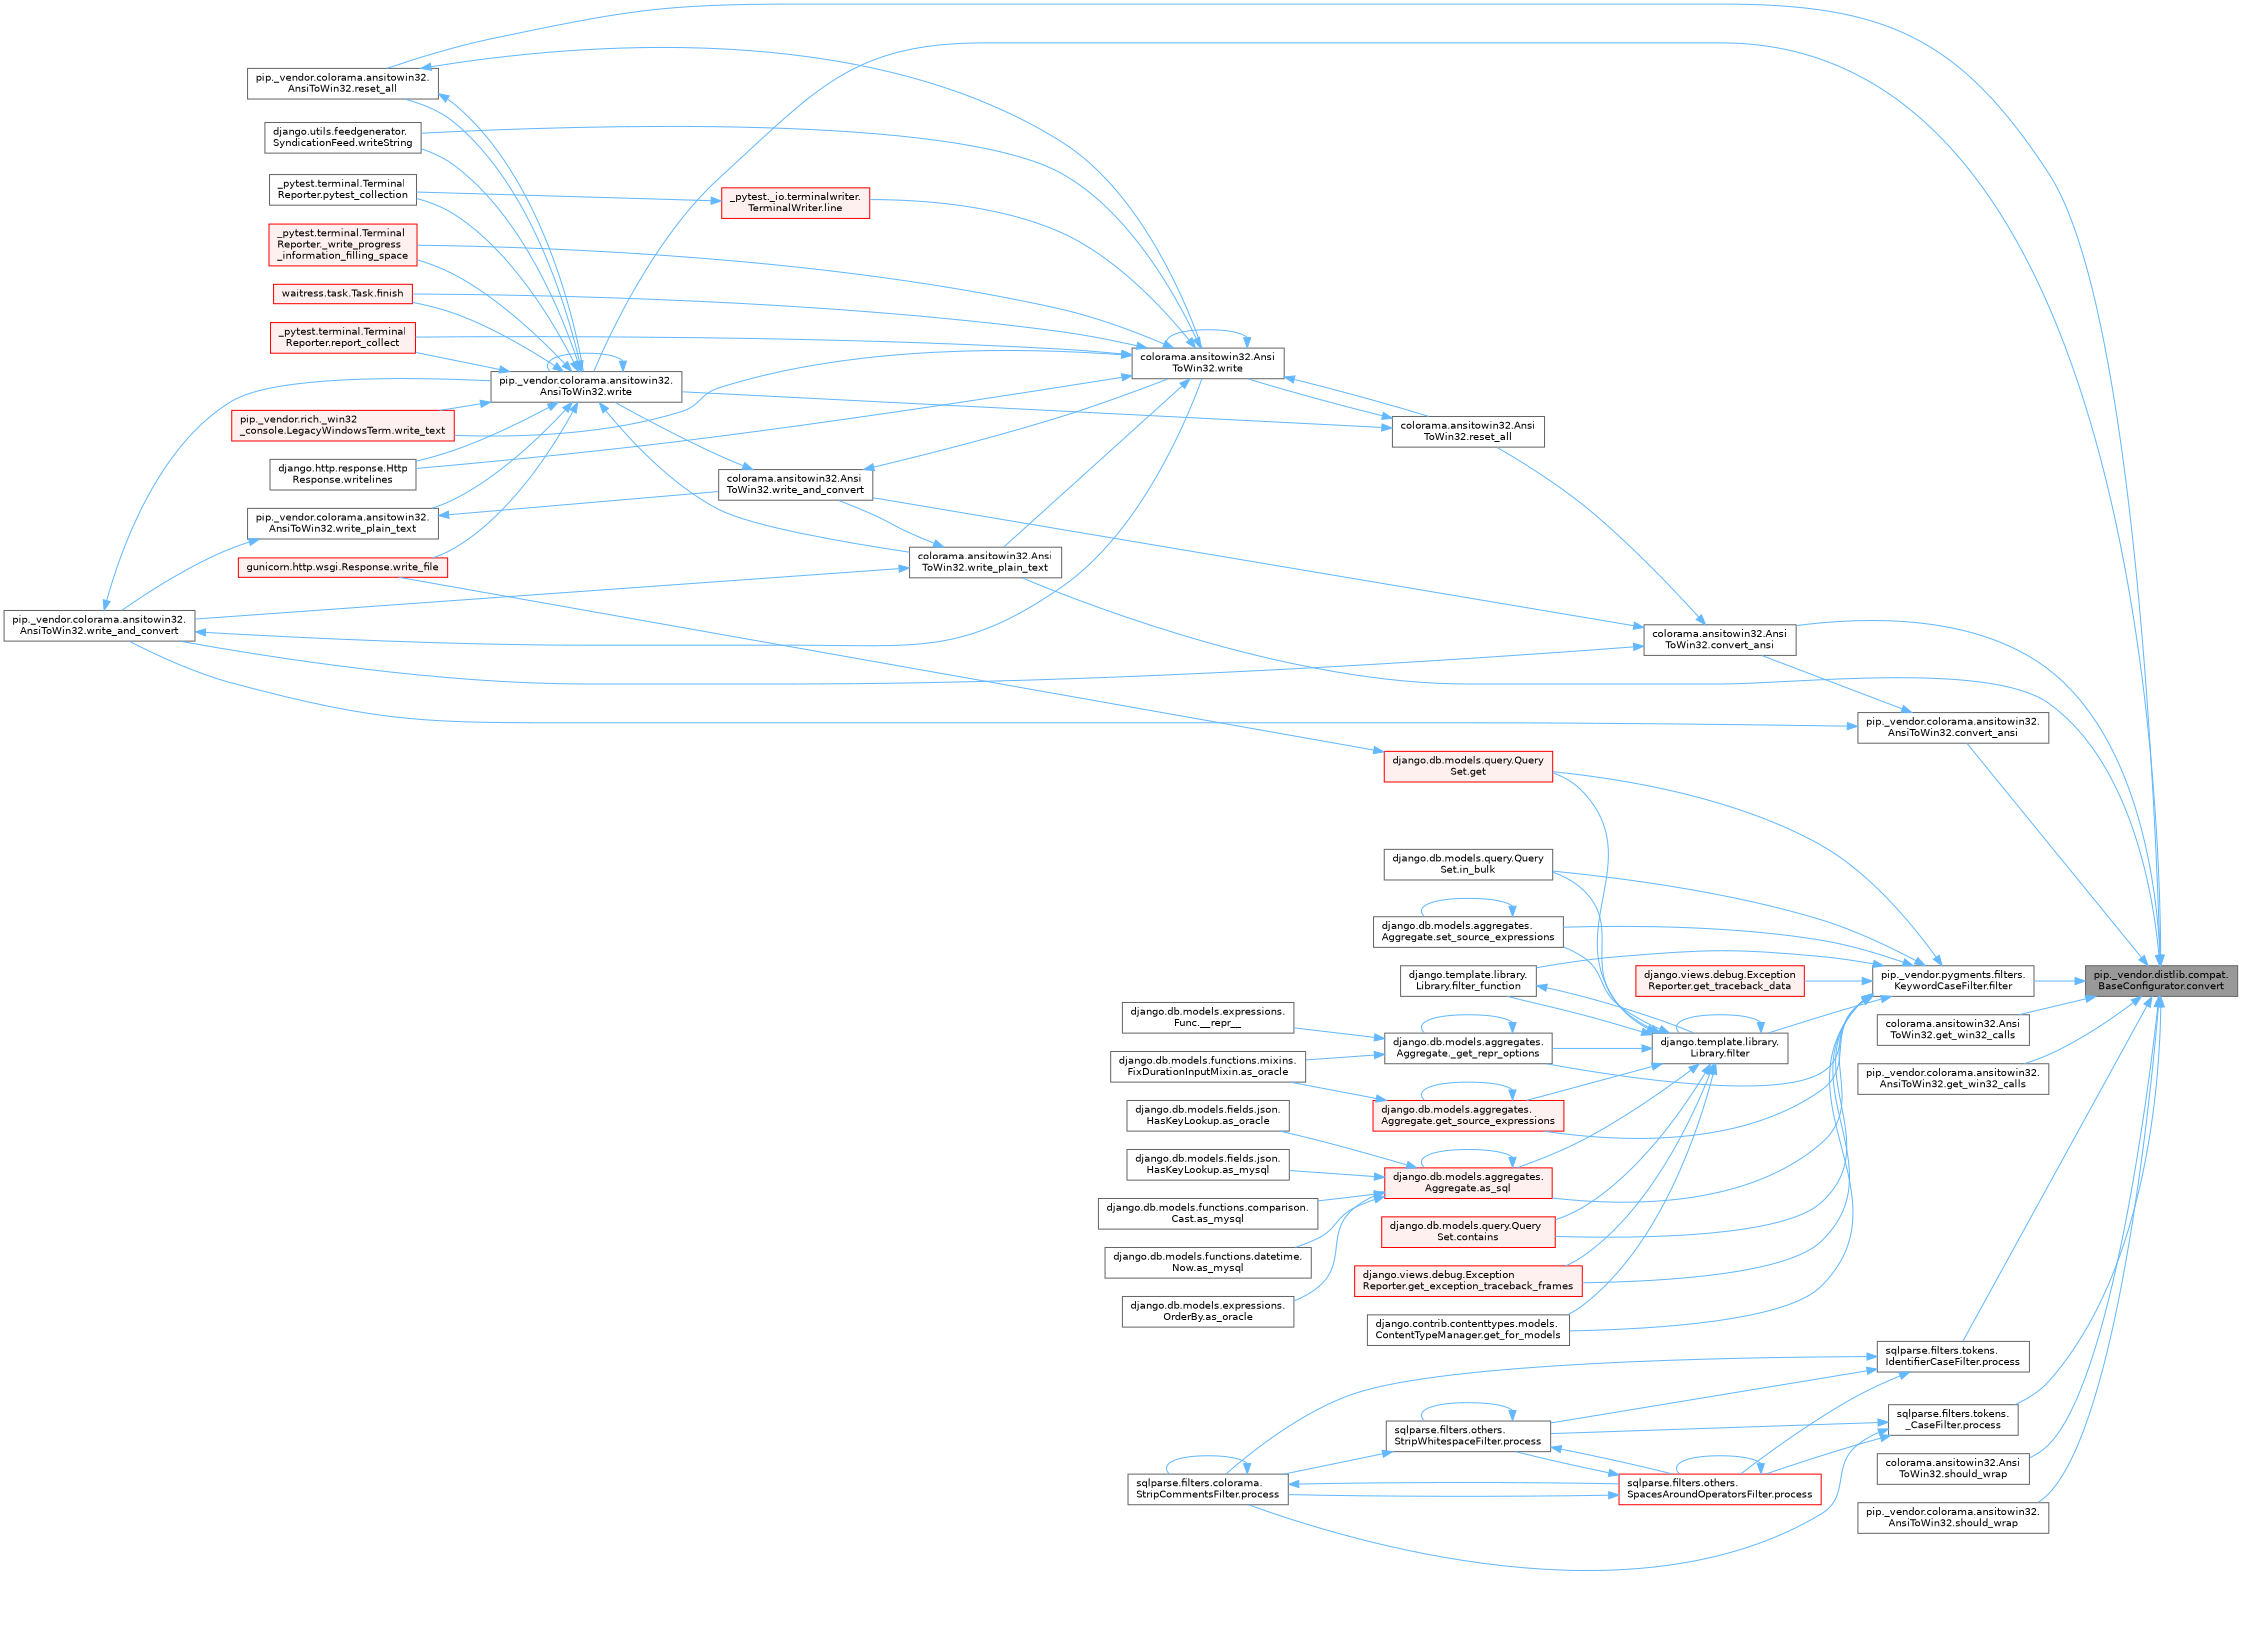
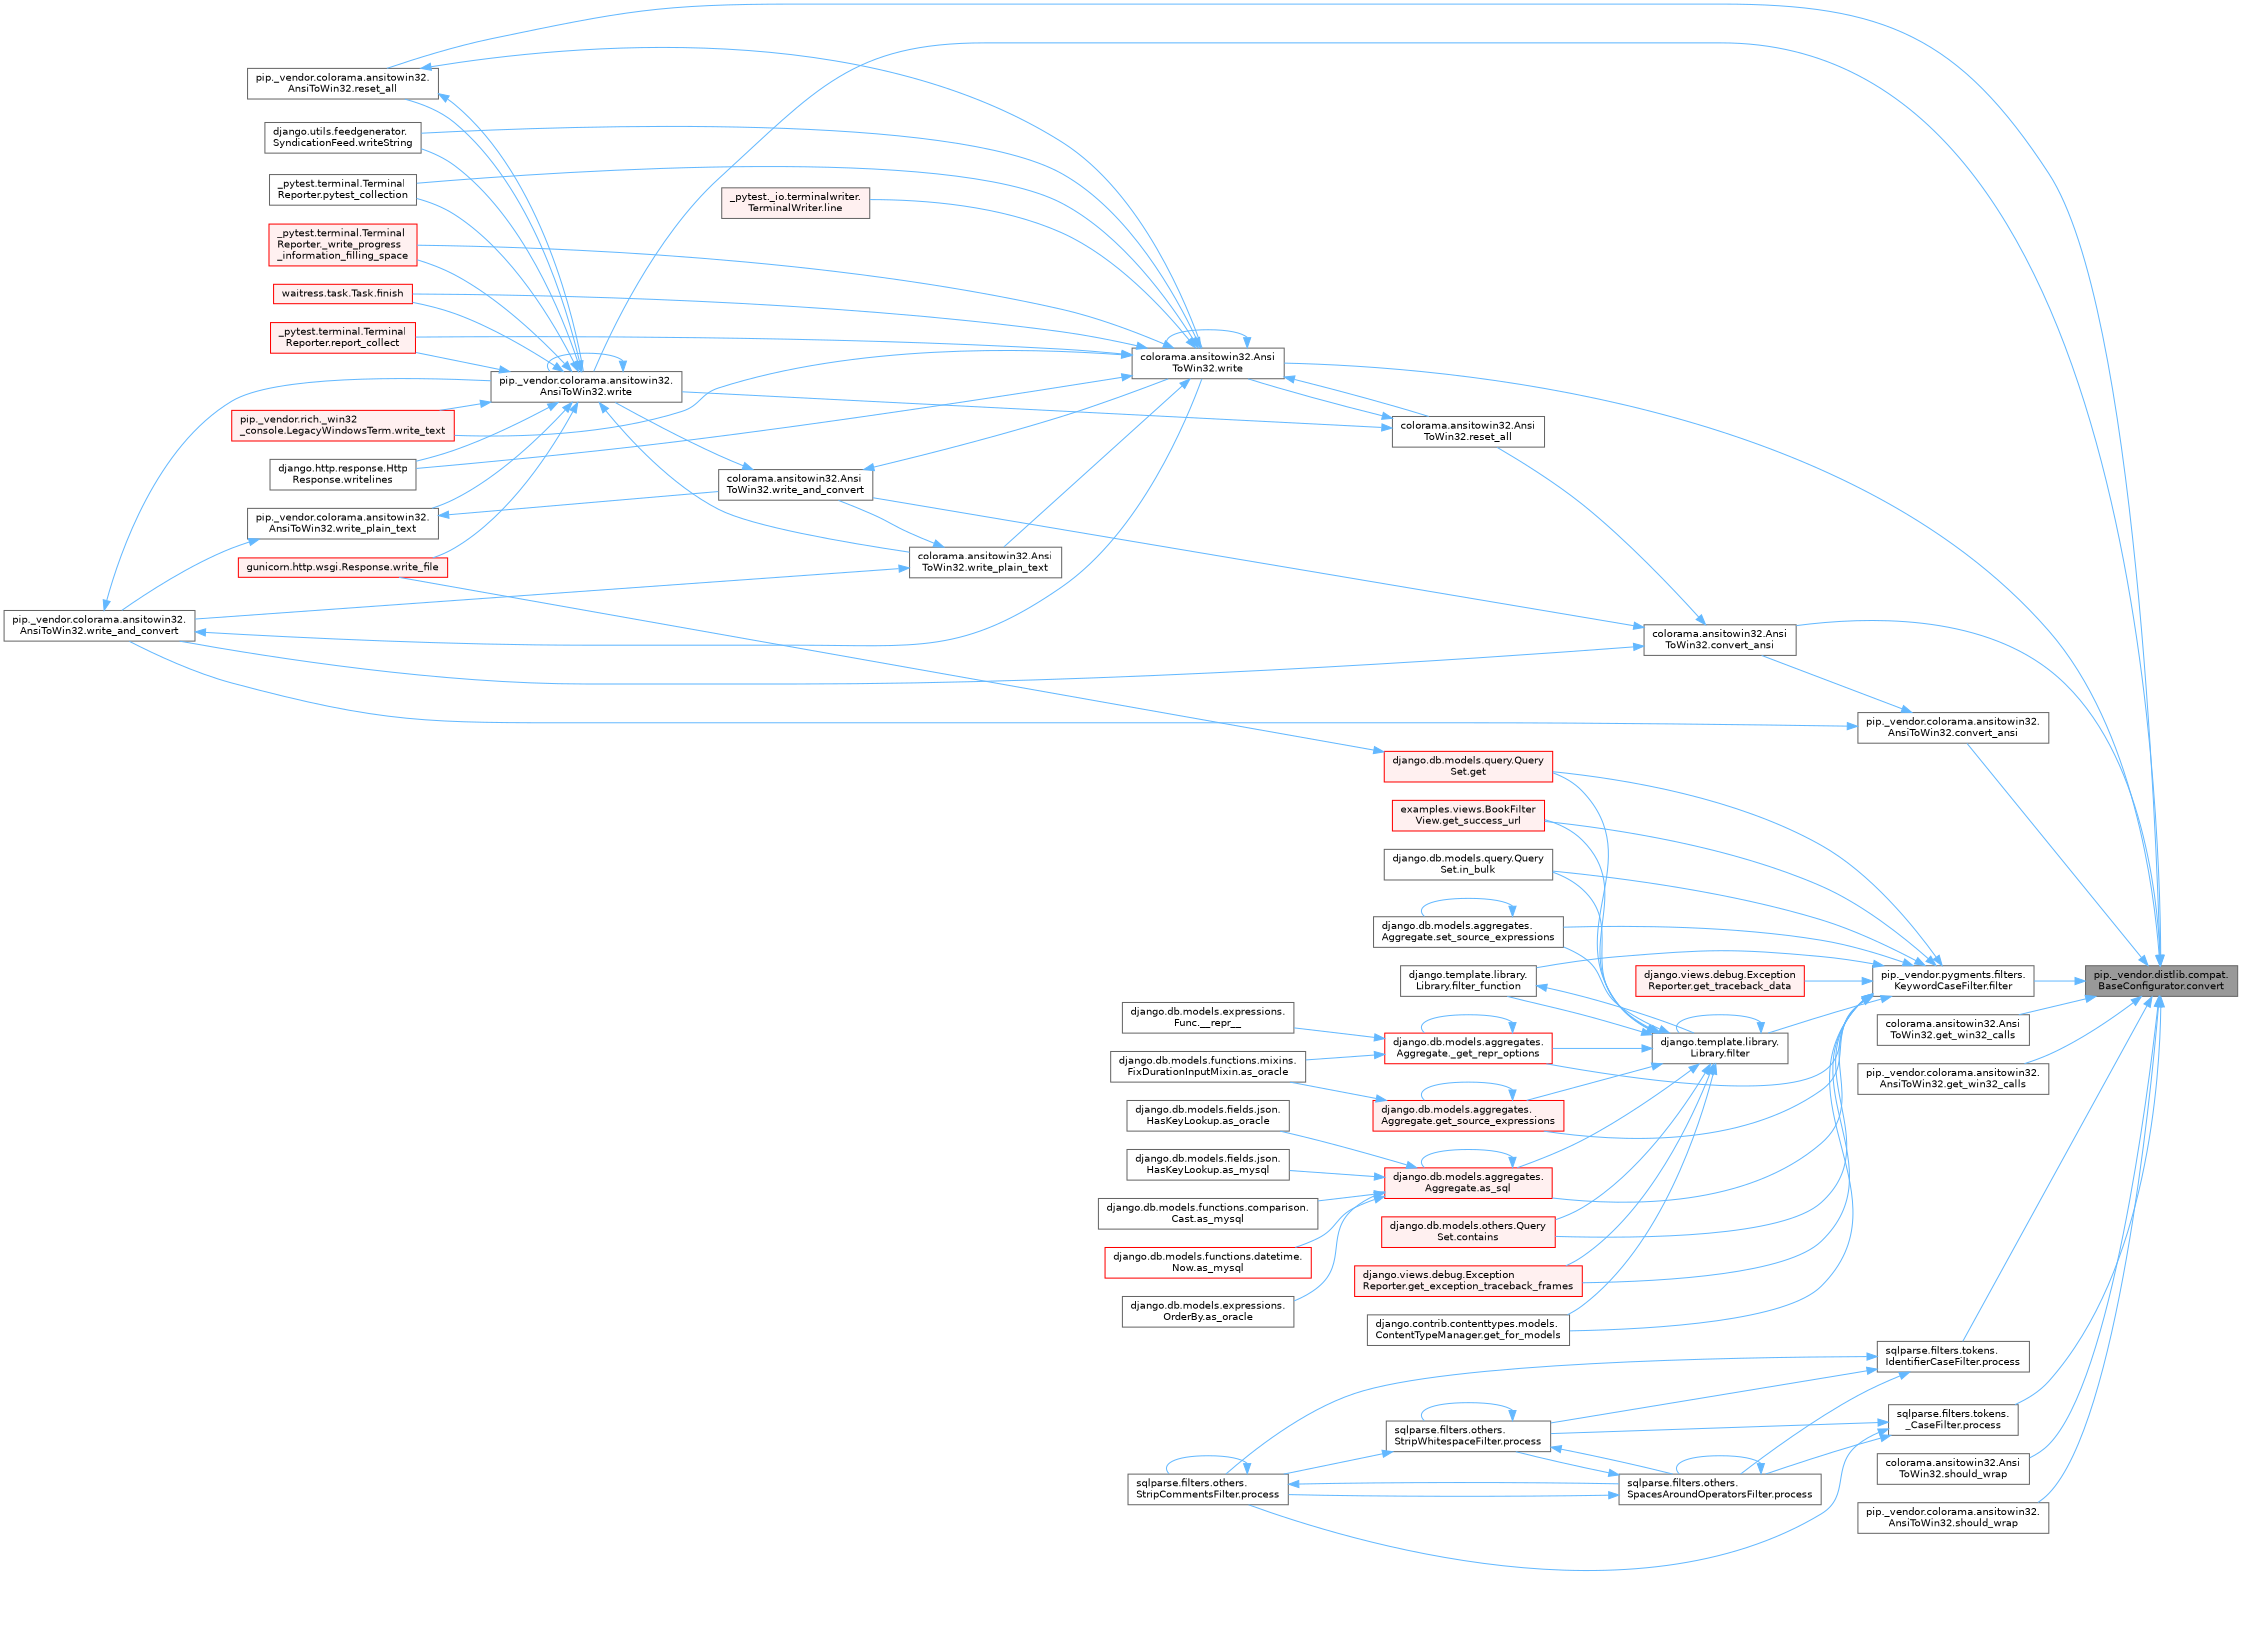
  digraph {
    rankdir=RL
    node [color=grey40 fillcolor=white fontname=Helvetica fontsize=10 shape=box style=filled]
    edge [color=steelblue1 dir=back fontname=Helvetica fontsize=10 labelfontname=Helvetica labelfontsize=10 style=solid]
    n1 [color=gray40 fillcolor=grey60 fontcolor=black height=0.2 label="pip._vendor.distlib.compat.\lBaseConfigurator.convert" width=0.4]
    n2 [height=0.2 label="colorama.ansitowin32.Ansi\lToWin32.convert_ansi" width=0.4]
    n3 [height=0.2 label="colorama.ansitowin32.Ansi\lToWin32.write" width=0.4]
    n4 [height=0.2 label="pip._vendor.colorama.ansitowin32.\lAnsiToWin32.write" width=0.4]
    n5 [height=0.2 label="pip._vendor.colorama.ansitowin32.\lAnsiToWin32.reset_all" width=0.4]
    n6 [height=0.2 label="pip._vendor.colorama.ansitowin32.\lAnsiToWin32.convert_ansi" width=0.4]
    n7 [height=0.2 label="pip._vendor.pygments.filters.\lKeywordCaseFilter.filter" width=0.4]
    n8 [height=0.2 label="colorama.ansitowin32.Ansi\lToWin32.get_win32_calls" width=0.4]
    n9 [height=0.2 label="pip._vendor.colorama.ansitowin32.\lAnsiToWin32.get_win32_calls" width=0.4]
    n10 [height=0.2 label="sqlparse.filters.tokens.\l_CaseFilter.process" width=0.4]
    n11 [height=0.2 label="sqlparse.filters.tokens.\lIdentifierCaseFilter.process" width=0.4]
    n12 [height=0.2 label="colorama.ansitowin32.Ansi\lToWin32.should_wrap" width=0.4]
    n13 [height=0.2 label="pip._vendor.colorama.ansitowin32.\lAnsiToWin32.should_wrap" width=0.4]
    n14 [height=0.2 label="colorama.ansitowin32.Ansi\lToWin32.reset_all" width=0.4]
    n15 [height=0.2 label="colorama.ansitowin32.Ansi\lToWin32.write_and_convert" width=0.4]
    n16 [height=0.2 label="pip._vendor.colorama.ansitowin32.\lAnsiToWin32.write_and_convert" width=0.4]
    n17 [color=red fillcolor="#FFF0F0" height=0.2 label="_pytest.terminal.Terminal\lReporter._write_progress\l_information_filling_space" width=0.4]
    n18 [color=red fillcolor="#FFF0F0" height=0.2 label="waitress.task.Task.finish" width=0.4]
-   n19 [color=red fillcolor="#FFF0F0" height=0.2 label="_pytest._io.terminalwriter.\lTerminalWriter.line" width=0.4]
+   n19 [fillcolor="#FFF0F0" height=0.2 label="_pytest._io.terminalwriter.\lTerminalWriter.line" width=0.4]
    n20 [height=0.2 label="_pytest.terminal.Terminal\lReporter.pytest_collection" width=0.4]
    n21 [color=red fillcolor="#FFF0F0" height=0.2 label="_pytest.terminal.Terminal\lReporter.report_collect" width=0.4]
    n22 [color=red fillcolor="#FFF0F0" height=0.2 label="pip._vendor.rich._win32\l_console.LegacyWindowsTerm.write_text" width=0.4]
    n23 [height=0.2 label="django.http.response.Http\lResponse.writelines" width=0.4]
    n24 [height=0.2 label="django.utils.feedgenerator.\lSyndicationFeed.writeString" width=0.4]
    n25 [height=0.2 label="colorama.ansitowin32.Ansi\lToWin32.write_plain_text" width=0.4]
    n26 [color=red fillcolor="#FFF0F0" height=0.2 label="gunicorn.http.wsgi.Response.write_file" width=0.4]
    n27 [height=0.2 label="pip._vendor.colorama.ansitowin32.\lAnsiToWin32.write_plain_text" width=0.4]
-   n28 [height=0.2 label="django.db.models.aggregates.\lAggregate._get_repr_options" width=0.4]
+   n28 [color=red height=0.2 label="django.db.models.aggregates.\lAggregate._get_repr_options" width=0.4]
    n29 [color=red fillcolor="#FFF0F0" height=0.2 label="django.db.models.aggregates.\lAggregate.as_sql" width=0.4]
-   n30 [color=red fillcolor="#FFF0F0" height=0.2 label="django.db.models.query.Query\lSet.contains" width=0.4]
+   n30 [color=red fillcolor="#FFF0F0" height=0.2 label="django.db.models.others.Query\lSet.contains" width=0.4]
    n31 [height=0.2 label="django.template.library.\lLibrary.filter" width=0.4]
    n32 [height=0.2 label="django.template.library.\lLibrary.filter_function" width=0.4]
    n33 [color=red fillcolor="#FFF0F0" height=0.2 label="django.db.models.query.Query\lSet.get" width=0.4]
    n34 [color=red fillcolor="#FFF0F0" height=0.2 label="django.views.debug.Exception\lReporter.get_exception_traceback_frames" width=0.4]
    n35 [height=0.2 label="django.contrib.contenttypes.models.\lContentTypeManager.get_for_models" width=0.4]
    n36 [color=red fillcolor="#FFF0F0" height=0.2 label="django.db.models.aggregates.\lAggregate.get_source_expressions" width=0.4]
+   n37 [color=red fillcolor="#FFF0F0" height=0.2 label="examples.views.BookFilter\lView.get_success_url" width=0.4]
    n38 [color=red fillcolor="#FFF0F0" height=0.2 label="django.views.debug.Exception\lReporter.get_traceback_data" width=0.4]
    n39 [height=0.2 label="django.db.models.query.Query\lSet.in_bulk" width=0.4]
    n40 [height=0.2 label="django.db.models.aggregates.\lAggregate.set_source_expressions" width=0.4]
-   n41 [color=red height=0.2 label="sqlparse.filters.others.\lSpacesAroundOperatorsFilter.process" width=0.4]
-   n42 [height=0.2 label="sqlparse.filters.colorama.\lStripCommentsFilter.process" width=0.4]
+   n41 [height=0.2 label="sqlparse.filters.others.\lSpacesAroundOperatorsFilter.process" width=0.4]
+   n42 [height=0.2 label="sqlparse.filters.others.\lStripCommentsFilter.process" width=0.4]
    n43 [height=0.2 label="sqlparse.filters.others.\lStripWhitespaceFilter.process" width=0.4]
    n44 [height=0.2 label="django.db.models.expressions.\lFunc.__repr__" width=0.4]
    n45 [height=0.2 label="django.db.models.functions.mixins.\lFixDurationInputMixin.as_oracle" width=0.4]
    n46 [height=0.2 label="django.db.models.fields.json.\lHasKeyLookup.as_mysql" width=0.4]
    n47 [height=0.2 label="django.db.models.functions.comparison.\lCast.as_mysql" width=0.4]
-   n48 [height=0.2 label="django.db.models.functions.datetime.\lNow.as_mysql" width=0.4]
+   n48 [color=red height=0.2 label="django.db.models.functions.datetime.\lNow.as_mysql" width=0.4]
    n49 [height=0.2 label="django.db.models.expressions.\lOrderBy.as_oracle" width=0.4]
    n50 [height=0.2 label="django.db.models.fields.json.\lHasKeyLookup.as_oracle" width=0.4]
    n1 -> n2
-   n1 -> n25
+   n1 -> n3
    n1 -> n4
    n1 -> n5
    n1 -> n6
    n1 -> n7
    n1 -> n8
    n1 -> n9
    n1 -> n10
    n1 -> n11
    n1 -> n12
    n1 -> n13
    n2 -> n14
    n2 -> n15
    n2 -> n16
    n3 -> n3
    n3 -> n14
    n3 -> n17
    n3 -> n18
    n3 -> n19
-   n19 -> n20
+   n3 -> n20
    n3 -> n21
    n3 -> n22
    n3 -> n23
    n3 -> n24
    n3 -> n25
    n4 -> n4
    n4 -> n5
    n4 -> n17
    n4 -> n18
    n4 -> n20
    n4 -> n21
    n4 -> n22
    n4 -> n23
    n4 -> n24
    n4 -> n25
    n4 -> n26
    n4 -> n27
    n5 -> n3
    n5 -> n4
    n6 -> n2
    n6 -> n16
    n7 -> n28
    n7 -> n29
    n7 -> n30
    n7 -> n31
    n7 -> n32
    n7 -> n33
    n7 -> n34
    n7 -> n35
    n7 -> n36
+   n7 -> n37
    n7 -> n38
    n7 -> n39
    n7 -> n40
    n10 -> n41
    n10 -> n42
    n10 -> n43
    n11 -> n41
    n11 -> n42
    n11 -> n43
    n14 -> n3
    n14 -> n4
    n15 -> n3
    n15 -> n4
    n16 -> n3
    n16 -> n4
    n25 -> n15
    n25 -> n16
    n27 -> n15
    n27 -> n16
    n28 -> n28
    n28 -> n44
    n28 -> n45
    n29 -> n29
    n29 -> n46
    n29 -> n47
    n29 -> n48
    n29 -> n49
    n29 -> n50
    n31 -> n28
    n31 -> n29
    n31 -> n30
    n31 -> n31
    n31 -> n32
    n31 -> n33
    n31 -> n34
    n31 -> n35
    n31 -> n36
+   n31 -> n37
    n31 -> n39
    n31 -> n40
    n32 -> n31
    n33 -> n26
    n36 -> n36
    n36 -> n45
    n40 -> n40
    n41 -> n41
    n41 -> n42
    n41 -> n43
    n42 -> n41
    n42 -> n42
    n43 -> n41
    n43 -> n42
    n43 -> n43
  }
